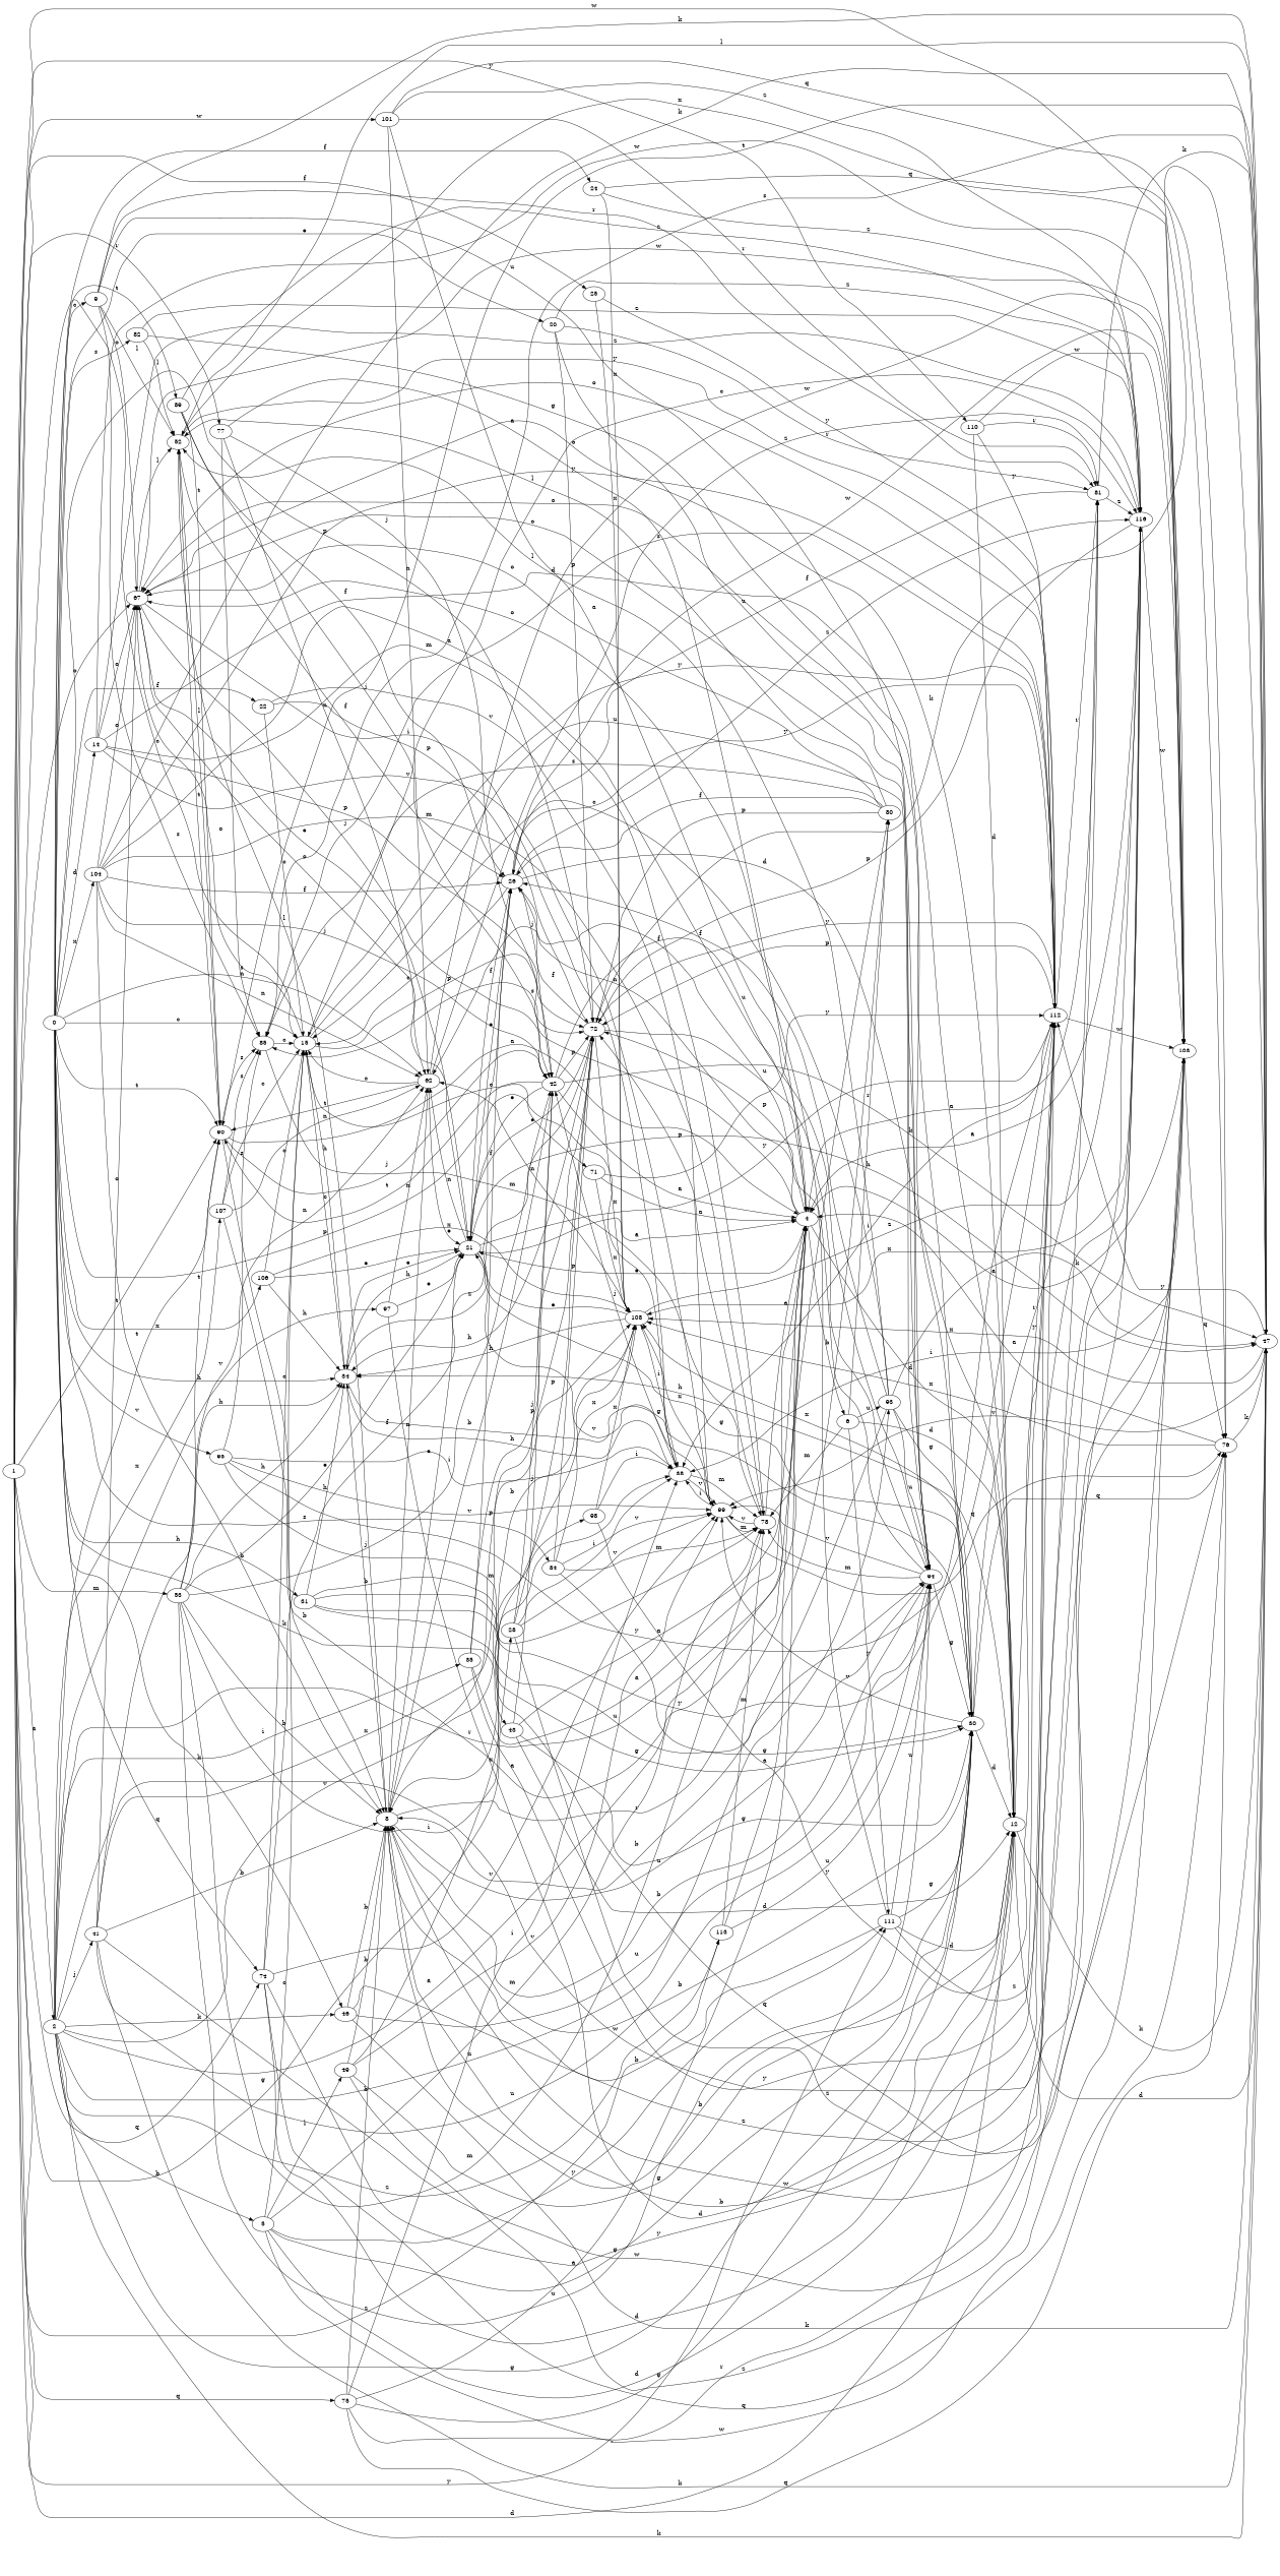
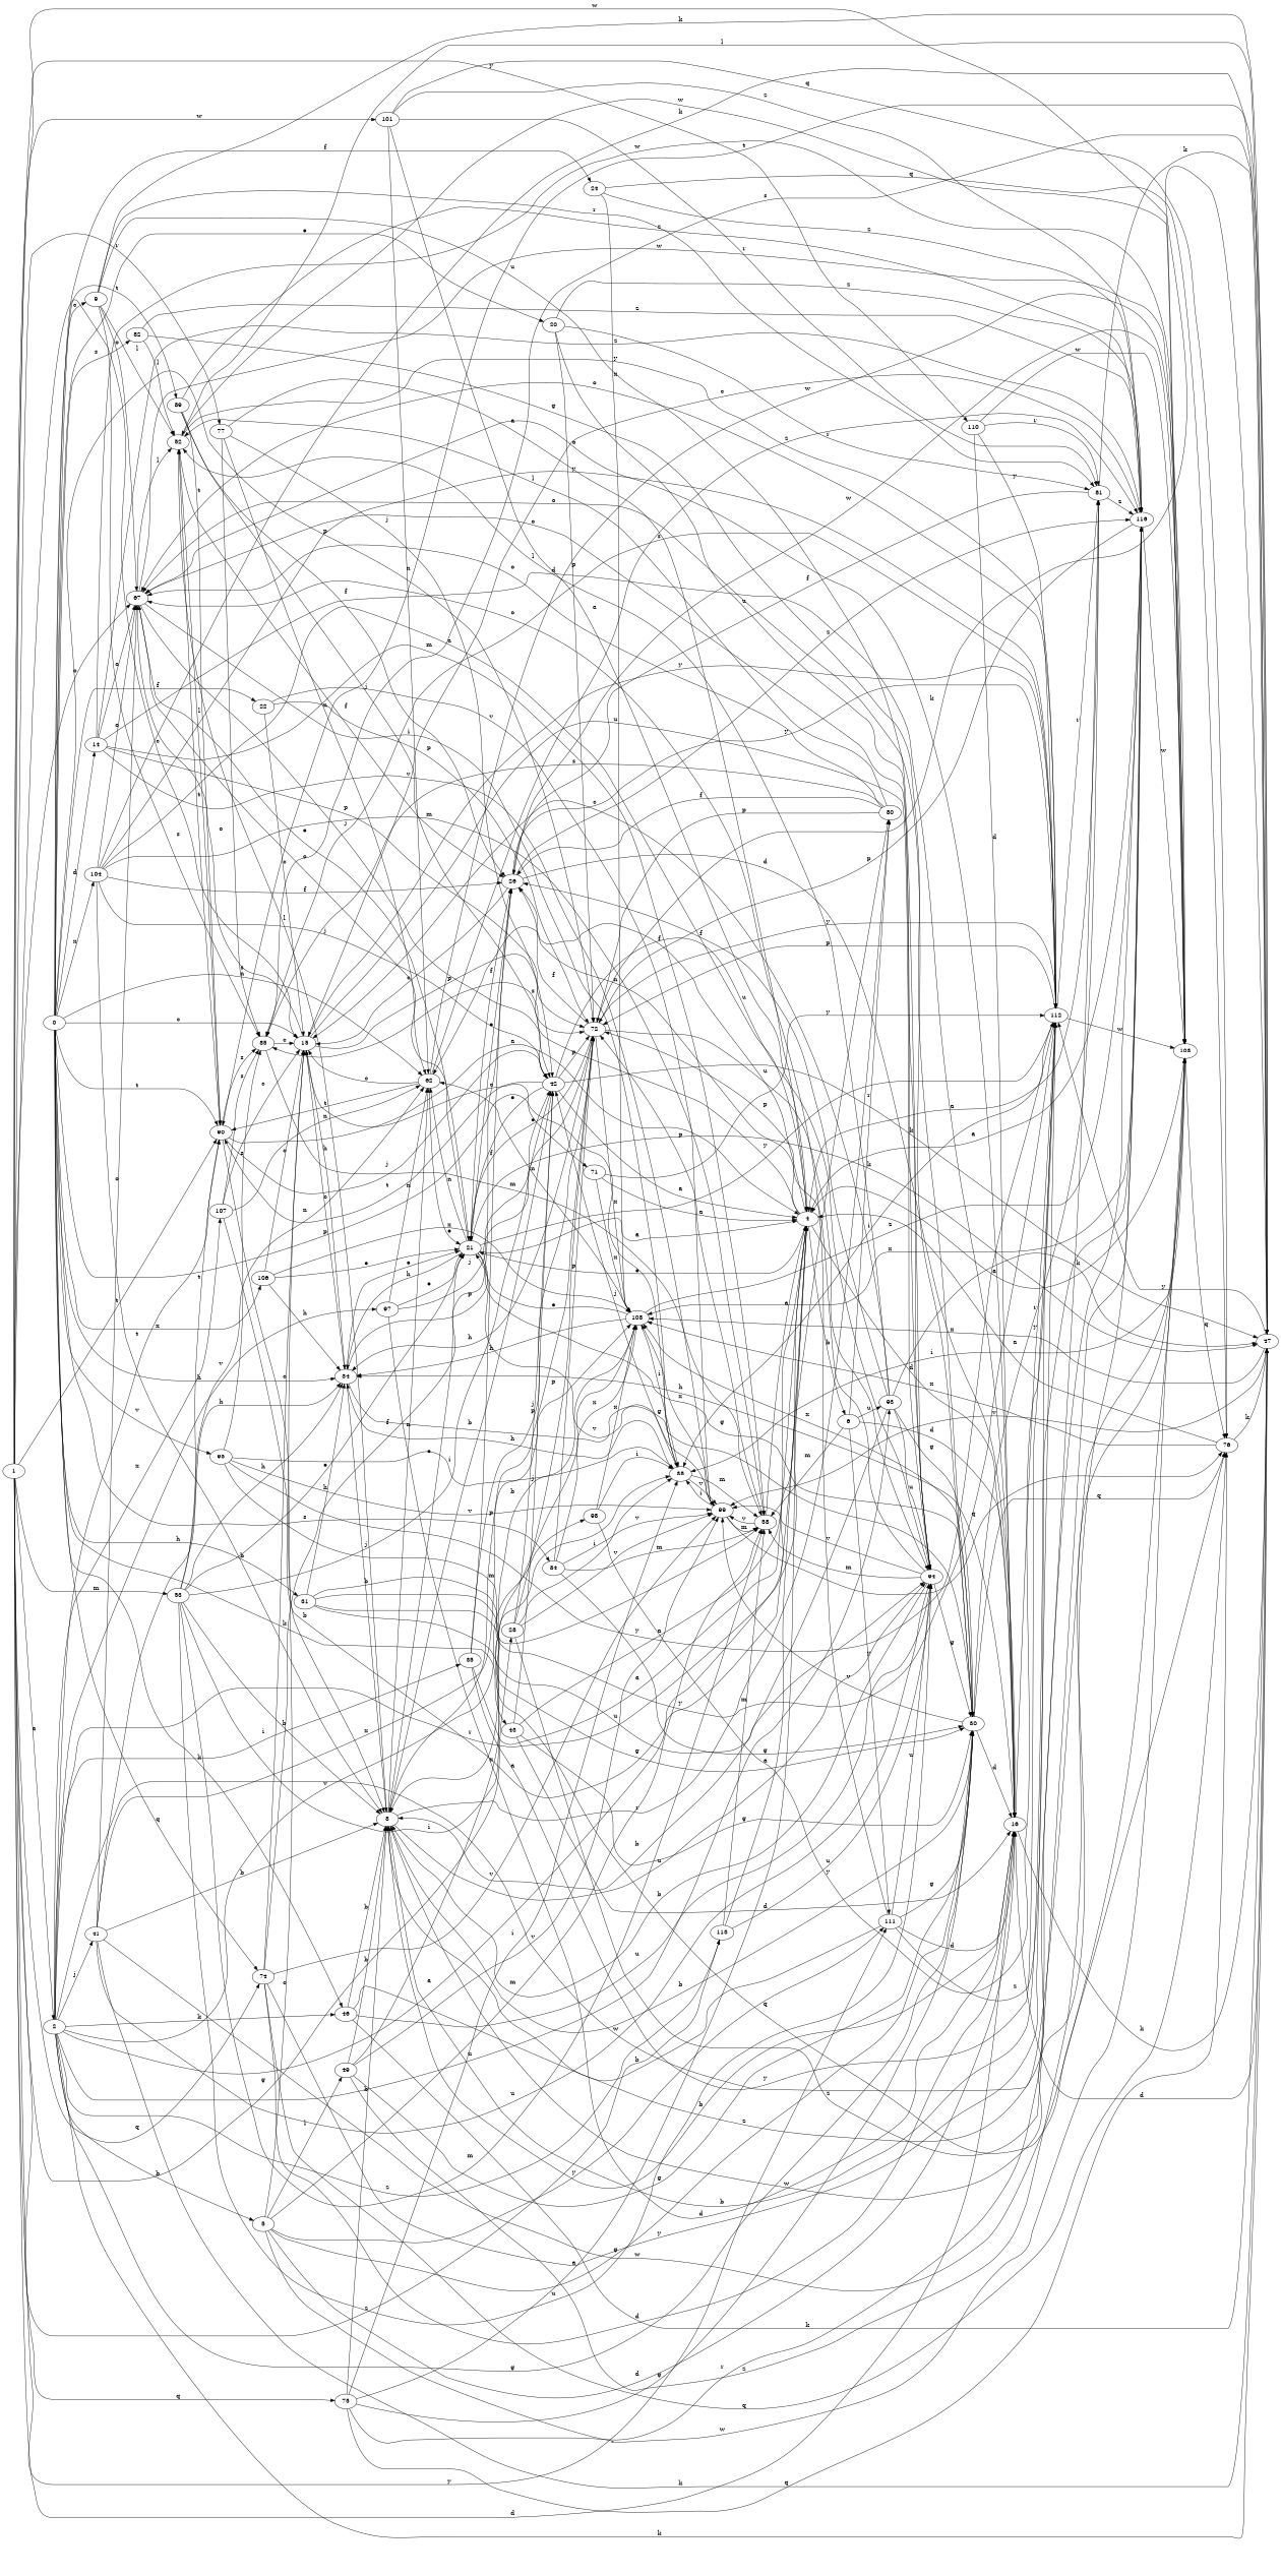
  strict digraph {
    rankdir=LR
    0
    9
    n3 [label=15]
    14
    20
    22
    24
    31
    34
    43
    46
    62
    71
    72
    74
    82
    84
    89
    90
    95
    104
    106
    67
    47
    85
    52
    94
    81
    112
-   16 [label=12]
+   16
    103
    116
-   58 [label=78]
+   58
    99
    76
    108
    30
    21
    8
    4
    42
    26
    38
    1
    2
-   25
    28
    53
    75
    77
    101
    110
    111
    113
    5
    35
    41
    80
    93
    97
    98
    107
    6
    49
    0 -> 9 [label=c]
    0 -> n3 [label=c]
    0 -> 14 [label=d]
    0 -> 20 [label=e]
    0 -> 22 [label=f]
    0 -> 24 [label=f]
    0 -> 31 [label=h]
    0 -> 34 [label=h]
    0 -> 43 [label=k]
    0 -> 46 [label=k]
    0 -> 62 [label=n]
    0 -> 71 [label=p]
    0 -> 72 [label=p]
    0 -> 74 [label=q]
    0 -> 82 [label=s]
    0 -> 84 [label=s]
    0 -> 89 [label=t]
    0 -> 90 [label=t]
    0 -> 95 [label=v]
    0 -> 104 [label=x]
    0 -> 106 [label=x]
    9 -> 67 [label=o]
    9 -> 47 [label=k]
    9 -> 85 [label=s]
    9 -> 52 [label=l]
    9 -> 94 [label=u]
    9 -> 81 [label=r]
    n3 -> 34 [label=h]
    n3 -> 72 [label=p]
    n3 -> 67 [label=o]
    n3 -> 94 [label=u]
    n3 -> 112 [label=y]
    14 -> 72 [label=p]
    14 -> 67 [label=o]
    14 -> 16 [label=d]
    14 -> 103 [label=w]
    14 -> 116 [label=z]
    14 -> 58 [label=m]
    14 -> 99 [label=v]
    20 -> 72 [label=p]
    20 -> 94 [label=u]
    20 -> 81 [label=r]
    20 -> 116 [label=z]
    22 -> n3 [label=c]
    22 -> 72 [label=p]
    22 -> 99 [label=v]
    24 -> 116 [label=z]
    24 -> 76 [label=q]
    24 -> 108 [label=x]
    31 -> 34 [label=h]
    31 -> 94 [label=u]
    31 -> 112 [label=y]
    31 -> 76 [label=q]
    31 -> 30 [label=g]
    34 -> n3 [label=c]
-   34 -> 72 [label=z]
+   34 -> 72 [label=p]
    34 -> 30 [label=g]
    34 -> 21 [label=e]
    34 -> 8 [label=b]
    43 -> 16 [label=d]
    43 -> 30 [label=g]
    43 -> 4 [label=a]
    43 -> 42 [label=j]
    46 -> 47 [label=k]
    46 -> 94 [label=u]
    46 -> 116 [label=z]
    46 -> 8 [label=b]
    62 -> n3 [label=c]
    62 -> 90 [label=t]
    62 -> 103 [label=w]
    62 -> 116 [label=z]
    62 -> 21 [label=e]
    71 -> 112 [label=y]
    71 -> 108 [label=x]
    71 -> 4 [label=a]
    72 -> 34 [label=h]
    72 -> 47 [label=k]
    72 -> 94 [label=u]
    72 -> 112 [label=y]
    72 -> 108 [label=x]
    72 -> 21 [label=e]
    72 -> 26 [label=f]
    74 -> n3 [label=c]
    74 -> 112 [label=y]
    74 -> 16 [label=d]
    74 -> 99 [label=v]
    74 -> 76 [label=q]
    74 -> 26 [label=f]
    82 -> 52 [label=l]
    82 -> 116 [label=z]
    82 -> 30 [label=g]
    84 -> 72 [label=p]
    84 -> 58 [label=m]
    84 -> 99 [label=v]
    84 -> 108 [label=x]
    84 -> 30 [label=g]
    89 -> 90 [label=t]
    89 -> 116 [label=z]
    89 -> 42 [label=j]
    89 -> 26 [label=f]
    90 -> 85 [label=s]
    90 -> 52 [label=l]
    90 -> 8 [label=b]
    90 -> 4 [label=a]
    90 -> 42 [label=j]
    95 -> 85 [label=s]
    95 -> 112 [label=y]
    95 -> 58 [label=m]
    95 -> 99 [label=v]
    95 -> 38 [label=i]
-   104 -> 62 [label=n]
    104 -> 67 [label=o]
    104 -> 47 [label=k]
    104 -> 112 [label=y]
    104 -> 58 [label=m]
    104 -> 8 [label=b]
    104 -> 4 [label=a]
    104 -> 42 [label=j]
    104 -> 26 [label=f]
    106 -> n3 [label=c]
    106 -> 34 [label=h]
    106 -> 108 [label=x]
    106 -> 21 [label=e]
    67 -> 52 [label=l]
    67 -> 103 [label=w]
    67 -> 21 [label=e]
    67 -> 42 [label=j]
    67 -> 38 [label=i]
    47 -> 90 [label=t]
    47 -> 85 [label=s]
    47 -> 52 [label=l]
    47 -> 112 [label=y]
    47 -> 16 [label=d]
    47 -> 99 [label=v]
    47 -> 108 [label=x]
    85 -> n3 [label=c]
    85 -> 58 [label=m]
    52 -> 90 [label=t]
    52 -> 112 [label=y]
-   52 -> 103 [label=x]
+   52 -> 103 [label=w]
    52 -> 26 [label=f]
    94 -> 72 [label=p]
    94 -> 67 [label=o]
    94 -> 58 [label=m]
    94 -> 99 [label=v]
    94 -> 30 [label=g]
    94 -> 8 [label=b]
    81 -> 47 [label=k]
    81 -> 116 [label=z]
    81 -> 4 [label=a]
    81 -> 26 [label=f]
    112 -> 72 [label=p]
    112 -> 67 [label=o]
    112 -> 85 [label=s]
    112 -> 81 [label=r]
    112 -> 103 [label=w]
    112 -> 8 [label=b]
    112 -> 38 [label=i]
    16 -> 34 [label=h]
    16 -> 67 [label=o]
    16 -> 47 [label=k]
    16 -> 112 [label=y]
    16 -> 8 [label=b]
    103 -> 76 [label=q]
    103 -> 4 [label=a]
    103 -> 38 [label=i]
    116 -> n3 [label=c]
    116 -> 72 [label=p]
    116 -> 103 [label=w]
    116 -> 108 [label=x]
    116 -> 4 [label=a]
    58 -> 72 [label=p]
    58 -> 99 [label=v]
    58 -> 4 [label=a]
    99 -> 58 [label=m]
    99 -> 76 [label=q]
    99 -> 108 [label=x]
    99 -> 38 [label=i]
    76 -> 47 [label=k]
    76 -> 108 [label=x]
    76 -> 4 [label=a]
    108 -> 34 [label=h]
    108 -> 62 [label=n]
    108 -> 116 [label=z]
    108 -> 21 [label=e]
    108 -> 8 [label=b]
    108 -> 38 [label=i]
    30 -> 67 [label=o]
    30 -> 81 [label=r]
    30 -> 16 [label=d]
    30 -> 99 [label=v]
    30 -> 76 [label=q]
    30 -> 108 [label=x]
    30 -> 8 [label=b]
    21 -> 34 [label=h]
    21 -> 62 [label=n]
    21 -> 67 [label=o]
-   21 -> 47 [label=h]
+   21 -> 47 [label=k]
    21 -> 112 [label=y]
    21 -> 99 [label=v]
    21 -> 30 [label=g]
    21 -> 4 [label=a]
    21 -> 26 [label=f]
    8 -> 62 [label=n]
    8 -> 72 [label=p]
    8 -> 52 [label=l]
    8 -> 94 [label=u]
    8 -> 103 [label=w]
    8 -> 21 [label=e]
    8 -> 80 [label=r]
    4 -> 62 [label=n]
    4 -> 85 [label=s]
    4 -> 16 [label=d]
    4 -> 21 [label=e]
    4 -> 26 [label=f]
    4 -> 6 [label=b]
    42 -> 72 [label=p]
    42 -> 90 [label=t]
    42 -> 47 [label=k]
    42 -> 94 [label=u]
    42 -> 21 [label=e]
    42 -> 8 [label=b]
    42 -> 4 [label=a]
    26 -> n3 [label=c]
    26 -> 112 [label=y]
    26 -> 16 [label=d]
    26 -> 103 [label=w]
    26 -> 116 [label=z]
    26 -> 21 [label=e]
-   26 -> 42 [label=j]
+   97 -> 42 [label=j]
    38 -> n3 [label=c]
    38 -> 34 [label=h]
    38 -> 58 [label=m]
    38 -> 99 [label=v]
    38 -> 42 [label=j]
    1 -> n3 [label=c]
    1 -> 74 [label=q]
    1 -> 90 [label=t]
    1 -> 67 [label=o]
    1 -> 16 [label=d]
    1 -> 103 [label=w]
    1 -> 2 [label=a]
-   1 -> 25 [label=f]
    1 -> 28 [label=g]
    1 -> 53 [label=m]
    1 -> 75 [label=q]
    1 -> 77 [label=r]
    1 -> 101 [label=w]
    1 -> 110 [label=y]
    1 -> 111 [label=y]
    1 -> 113 [label=z]
    2 -> 46 [label=k]
    2 -> 90 [label=t]
    2 -> 47 [label=k]
    2 -> 103 [label=w]
    2 -> 30 [label=g]
    2 -> 4 [label=a]
    2 -> 113 [label=z]
    2 -> 5 [label=b]
    2 -> 35 [label=i]
    2 -> 41 [label=j]
    2 -> 80 [label=r]
    2 -> 93 [label=u]
    2 -> 97 [label=v]
    2 -> 98 [label=v]
    2 -> 107 [label=x]
-   25 -> 112 [label=y]
-   25 -> 108 [label=x]
    28 -> 72 [label=p]
    28 -> 116 [label=z]
    28 -> 99 [label=v]
    28 -> 42 [label=j]
    28 -> 38 [label=i]
    53 -> 34 [label=h]
    53 -> 62 [label=n]
    53 -> 90 [label=t]
    53 -> 94 [label=u]
    53 -> 58 [label=m]
    53 -> 21 [label=e]
    53 -> 8 [label=b]
    53 -> 42 [label=j]
    53 -> 38 [label=i]
    75 -> 81 [label=r]
    75 -> 76 [label=q]
    75 -> 30 [label=g]
    75 -> 8 [label=b]
    75 -> 4 [label=a]
    75 -> 38 [label=i]
    77 -> 62 [label=n]
    77 -> 85 [label=s]
    77 -> 4 [label=a]
    77 -> 42 [label=j]
    101 -> 62 [label=n]
    101 -> 81 [label=r]
    101 -> 116 [label=z]
    101 -> 76 [label=q]
    101 -> 4 [label=a]
    110 -> 81 [label=r]
    110 -> 112 [label=y]
    110 -> 16 [label=d]
    110 -> 103 [label=w]
    111 -> 67 [label=o]
    111 -> 94 [label=u]
    111 -> 16 [label=d]
    111 -> 116 [label=z]
    111 -> 30 [label=g]
    111 -> 8 [label=b]
    113 -> 94 [label=u]
    113 -> 58 [label=m]
    113 -> 4 [label=a]
    5 -> n3 [label=c]
    5 -> 16 [label=d]
    5 -> 103 [label=w]
    5 -> 58 [label=m]
    5 -> 30 [label=g]
    5 -> 111 [label=y]
    5 -> 49 [label=l]
    35 -> 72 [label=p]
    35 -> 112 [label=y]
    35 -> 4 [label=a]
    35 -> 26 [label=f]
    41 -> 34 [label=h]
    41 -> 67 [label=o]
    41 -> 47 [label=k]
    41 -> 94 [label=u]
    41 -> 103 [label=w]
    41 -> 108 [label=x]
    41 -> 8 [label=b]
    80 -> 72 [label=p]
    80 -> 67 [label=o]
    80 -> 85 [label=s]
    80 -> 52 [label=l]
    80 -> 26 [label=f]
    93 -> n3 [label=c]
    93 -> 47 [label=k]
    93 -> 52 [label=l]
    93 -> 94 [label=u]
    93 -> 30 [label=g]
    93 -> 8 [label=b]
    93 -> 26 [label=f]
    97 -> 62 [label=n]
    97 -> 16 [label=d]
    97 -> 21 [label=e]
    98 -> 112 [label=y]
    98 -> 108 [label=x]
    98 -> 38 [label=i]
    107 -> n3 [label=c]
    107 -> 62 [label=n]
    107 -> 85 [label=s]
    107 -> 4 [label=a]
    6 -> 16 [label=d]
    6 -> 58 [label=m]
    6 -> 111 [label=y]
    6 -> 80 [label=r]
    6 -> 93 [label=u]
    49 -> 116 [label=z]
    49 -> 99 [label=v]
    49 -> 108 [label=x]
    49 -> 30 [label=g]
    49 -> 8 [label=b]
  }
